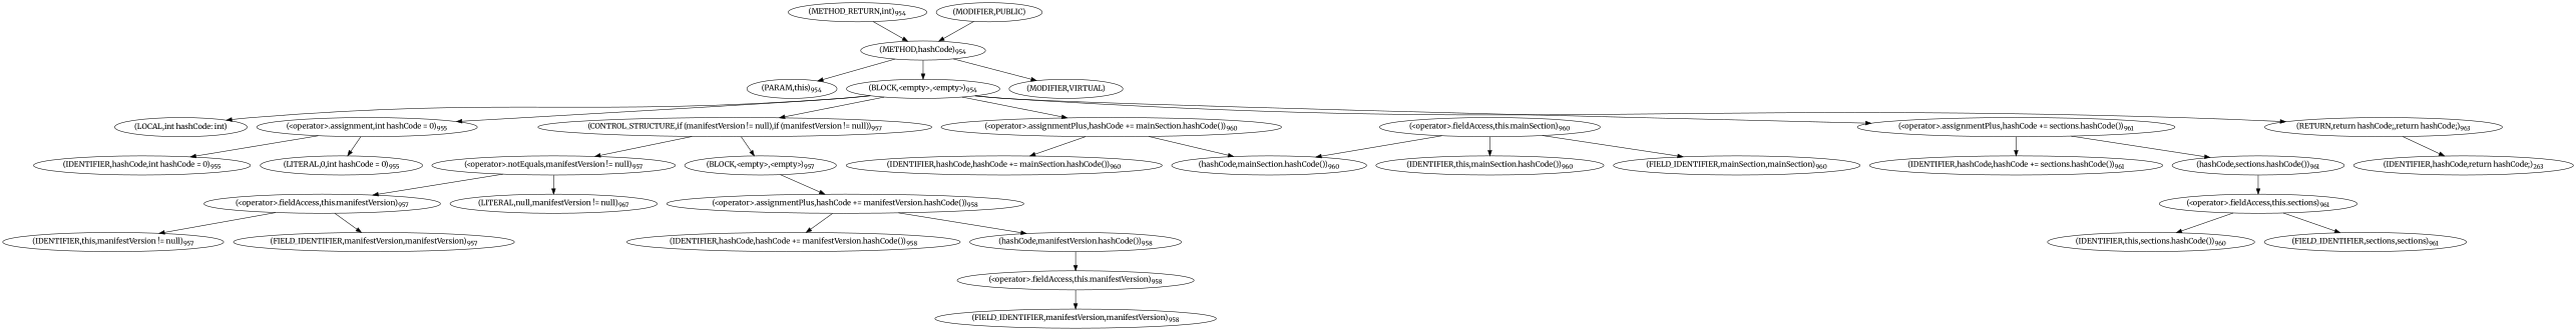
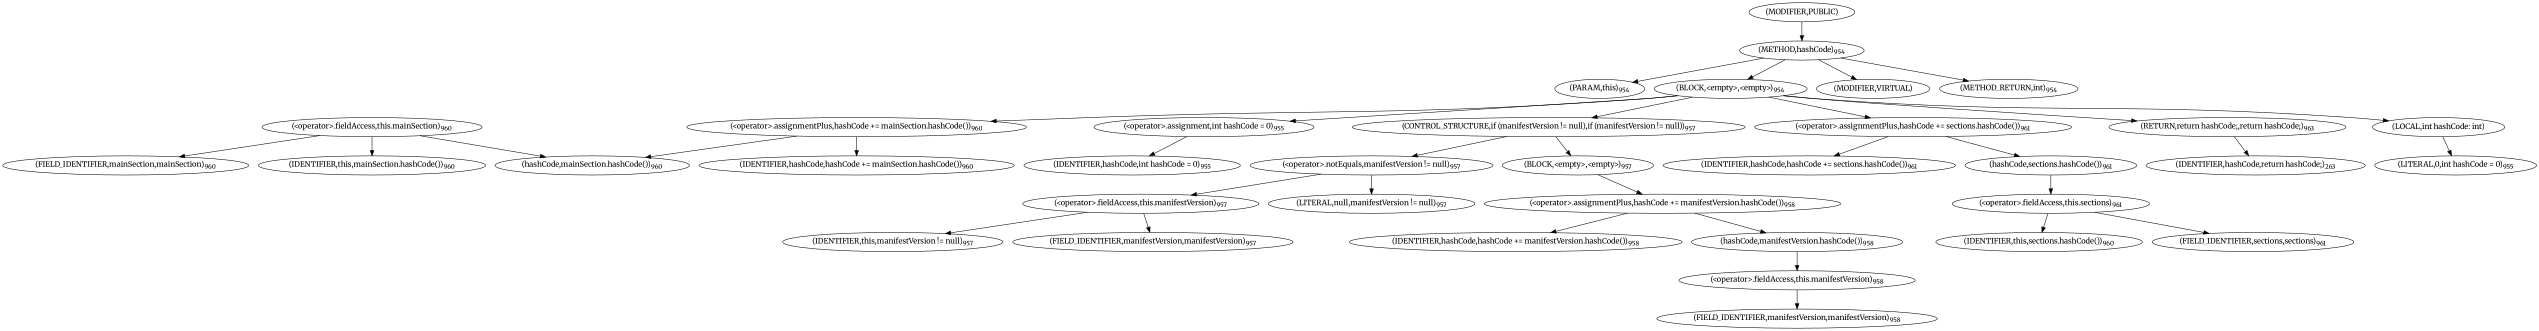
  digraph {
    fontname=Merriweather
    node [fontname=Merriweather]
    edge [fontname=Merriweather]
    n1 [label=<(METHOD,hashCode)<SUB>954</SUB>>]
    n2 [label=<(PARAM,this)<SUB>954</SUB>>]
    n3 [label=<(BLOCK,&lt;empty&gt;,&lt;empty&gt;)<SUB>954</SUB>>]
    n4 [label=<(MODIFIER,VIRTUAL)>]
    n5 [label=<(METHOD_RETURN,int)<SUB>954</SUB>>]
    n6 [label=<(LOCAL,int hashCode: int)>]
    n7 [label=<(&lt;operator&gt;.assignment,int hashCode = 0)<SUB>955</SUB>>]
    n8 [label=<(CONTROL_STRUCTURE,if (manifestVersion != null),if (manifestVersion != null))<SUB>957</SUB>>]
    n9 [label=<(&lt;operator&gt;.assignmentPlus,hashCode += mainSection.hashCode())<SUB>960</SUB>>]
    n10 [label=<(&lt;operator&gt;.assignmentPlus,hashCode += sections.hashCode())<SUB>961</SUB>>]
    n11 [label=<(RETURN,return hashCode;,return hashCode;)<SUB>963</SUB>>]
    n12 [label=<(MODIFIER,PUBLIC)>]
    n13 [label=<(IDENTIFIER,hashCode,int hashCode = 0)<SUB>955</SUB>>]
    n14 [label=<(LITERAL,0,int hashCode = 0)<SUB>955</SUB>>]
    n15 [label=<(&lt;operator&gt;.notEquals,manifestVersion != null)<SUB>957</SUB>>]
    n16 [label=<(BLOCK,&lt;empty&gt;,&lt;empty&gt;)<SUB>957</SUB>>]
    n17 [label=<(IDENTIFIER,hashCode,hashCode += mainSection.hashCode())<SUB>960</SUB>>]
    n18 [label=<(hashCode,mainSection.hashCode())<SUB>960</SUB>>]
    n19 [label=<(IDENTIFIER,hashCode,hashCode += sections.hashCode())<SUB>961</SUB>>]
    n20 [label=<(hashCode,sections.hashCode())<SUB>961</SUB>>]
    n21 [label=<(IDENTIFIER,hashCode,return hashCode;)<SUB>263</SUB>>]
    n22 [label=<(&lt;operator&gt;.fieldAccess,this.manifestVersion)<SUB>957</SUB>>]
-   n23 [label=<(LITERAL,null,manifestVersion != null)<SUB>967</SUB>>]
+   n23 [label=<(LITERAL,null,manifestVersion != null)<SUB>957</SUB>>]
    n24 [label=<(&lt;operator&gt;.assignmentPlus,hashCode += manifestVersion.hashCode())<SUB>958</SUB>>]
    n25 [label=<(IDENTIFIER,this,manifestVersion != null)<SUB>957</SUB>>]
    n26 [label=<(FIELD_IDENTIFIER,manifestVersion,manifestVersion)<SUB>957</SUB>>]
    n27 [label=<(IDENTIFIER,hashCode,hashCode += manifestVersion.hashCode())<SUB>958</SUB>>]
    n28 [label=<(hashCode,manifestVersion.hashCode())<SUB>958</SUB>>]
    n29 [label=<(&lt;operator&gt;.fieldAccess,this.manifestVersion)<SUB>958</SUB>>]
    n30 [label=<(FIELD_IDENTIFIER,manifestVersion,manifestVersion)<SUB>958</SUB>>]
    n31 [label=<(&lt;operator&gt;.fieldAccess,this.mainSection)<SUB>960</SUB>>]
    n32 [label=<(IDENTIFIER,this,mainSection.hashCode())<SUB>960</SUB>>]
    n33 [label=<(FIELD_IDENTIFIER,mainSection,mainSection)<SUB>960</SUB>>]
    n34 [label=<(&lt;operator&gt;.fieldAccess,this.sections)<SUB>961</SUB>>]
    n35 [label=<(IDENTIFIER,this,sections.hashCode())<SUB>960</SUB>>]
    n36 [label=<(FIELD_IDENTIFIER,sections,sections)<SUB>961</SUB>>]
    n1 -> n2
    n1 -> n3
    n1 -> n4
-   n5 -> n1
+   n1 -> n5
    n3 -> n6
    n3 -> n7
    n3 -> n8
    n3 -> n9
    n3 -> n10
    n3 -> n11
    n7 -> n13
-   n7 -> n14
+   n6 -> n14
    n8 -> n15
    n8 -> n16
    n9 -> n17
    n9 -> n18
    n10 -> n19
    n10 -> n20
    n11 -> n21
    n12 -> n1
    n15 -> n22
    n15 -> n23
    n16 -> n24
    n20 -> n34
    n22 -> n25
    n22 -> n26
    n24 -> n27
    n24 -> n28
    n28 -> n29
    n29 -> n30
    n31 -> n18
    n31 -> n32
    n31 -> n33
    n34 -> n35
    n34 -> n36
  }
